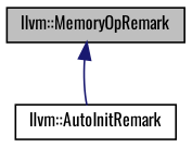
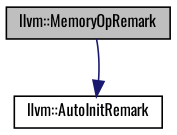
  digraph {
    fontname=Oswald
    node [color=black fontname=Oswald fontsize=10 shape=record]
    n1 [fillcolor=grey75 fontcolor=black height=0.2 label="llvm::MemoryOpRemark" style=filled width=0.4]
    n2 [height=0.2 label="llvm::AutoInitRemark" width=0.4]
-   n1 -> n2 [color=midnightblue dir=back fontname=Oswald fontsize=10 labelfontname=Helvetica labelfontsize=10 style=solid]
+   n2 -> n1 [color=midnightblue dir=back fontname=Oswald fontsize=10 labelfontname=Helvetica labelfontsize=10 style=solid]
  }
